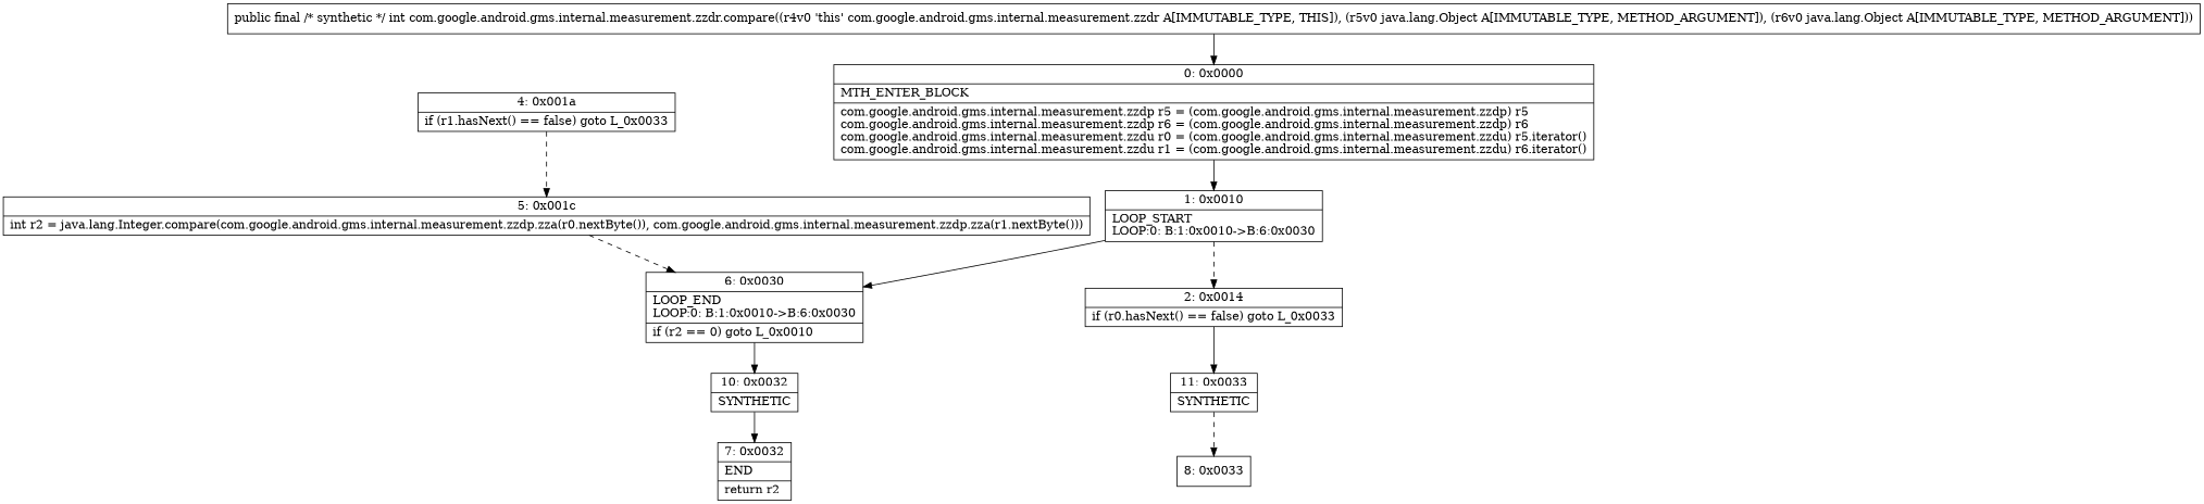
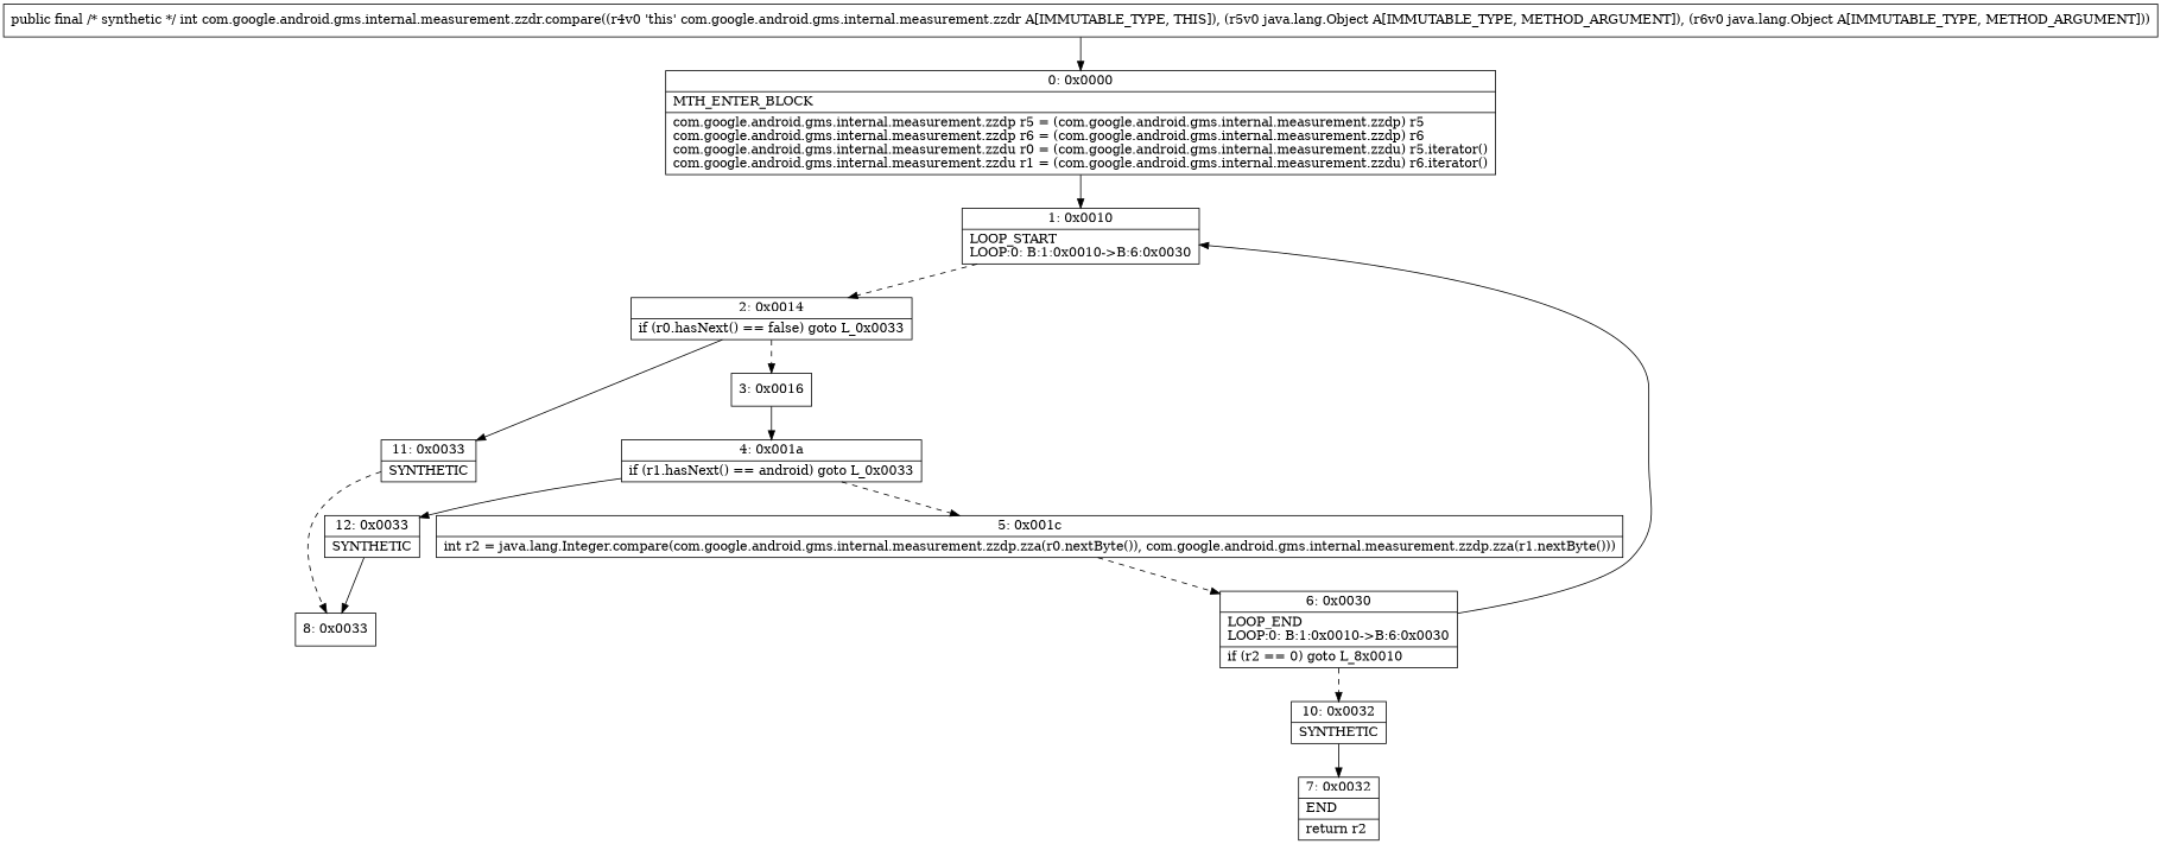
  digraph {
    node [shape=record]
    n1 [label="{0\:\ 0x0000|MTH_ENTER_BLOCK\l|com.google.android.gms.internal.measurement.zzdp r5 = (com.google.android.gms.internal.measurement.zzdp) r5\lcom.google.android.gms.internal.measurement.zzdp r6 = (com.google.android.gms.internal.measurement.zzdp) r6\lcom.google.android.gms.internal.measurement.zzdu r0 = (com.google.android.gms.internal.measurement.zzdu) r5.iterator()\lcom.google.android.gms.internal.measurement.zzdu r1 = (com.google.android.gms.internal.measurement.zzdu) r6.iterator()\l}"]
    n2 [label="{1\:\ 0x0010|LOOP_START\lLOOP:0: B:1:0x0010\-\>B:6:0x0030\l}"]
    n3 [label="{2\:\ 0x0014|if (r0.hasNext() == false) goto L_0x0033\l}"]
+   n4 [label="{3\:\ 0x0016}"]
    n5 [label="{11\:\ 0x0033|SYNTHETIC\l}"]
-   n6 [label="{4\:\ 0x001a|if (r1.hasNext() == false) goto L_0x0033\l}"]
+   n6 [label="{4\:\ 0x001a|if (r1.hasNext() == android) goto L_0x0033\l}"]
    n7 [label="{8\:\ 0x0033}"]
    n8 [label="{5\:\ 0x001c|int r2 = java.lang.Integer.compare(com.google.android.gms.internal.measurement.zzdp.zza(r0.nextByte()), com.google.android.gms.internal.measurement.zzdp.zza(r1.nextByte()))\l}"]
-   n10 [label="{6\:\ 0x0030|LOOP_END\lLOOP:0: B:1:0x0010\-\>B:6:0x0030\l|if (r2 == 0) goto L_0x0010\l}"]
+   n9 [label="{12\:\ 0x0033|SYNTHETIC\l}"]
+   n10 [label="{6\:\ 0x0030|LOOP_END\lLOOP:0: B:1:0x0010\-\>B:6:0x0030\l|if (r2 == 0) goto L_8x0010\l}"]
    n11 [label="{10\:\ 0x0032|SYNTHETIC\l}"]
    n12 [label="{7\:\ 0x0032|END\l|return r2\l}"]
    n13 [label="{public final \/* synthetic *\/ int com.google.android.gms.internal.measurement.zzdr.compare((r4v0 'this' com.google.android.gms.internal.measurement.zzdr A[IMMUTABLE_TYPE, THIS]), (r5v0 java.lang.Object A[IMMUTABLE_TYPE, METHOD_ARGUMENT]), (r6v0 java.lang.Object A[IMMUTABLE_TYPE, METHOD_ARGUMENT])) }"]
    n1 -> n2
    n2 -> n3 [style=dashed]
+   n3 -> n4 [style=dashed]
    n3 -> n5
+   n4 -> n6
    n5 -> n7 [style=dashed]
    n6 -> n8 [style=dashed]
+   n6 -> n9
    n8 -> n10 [style=dashed]
-   n2 -> n10
-   n10 -> n11 [style=solid]
+   n9 -> n7
+   n10 -> n2
+   n10 -> n11 [style=dashed]
    n11 -> n12
    n13 -> n1
  }
